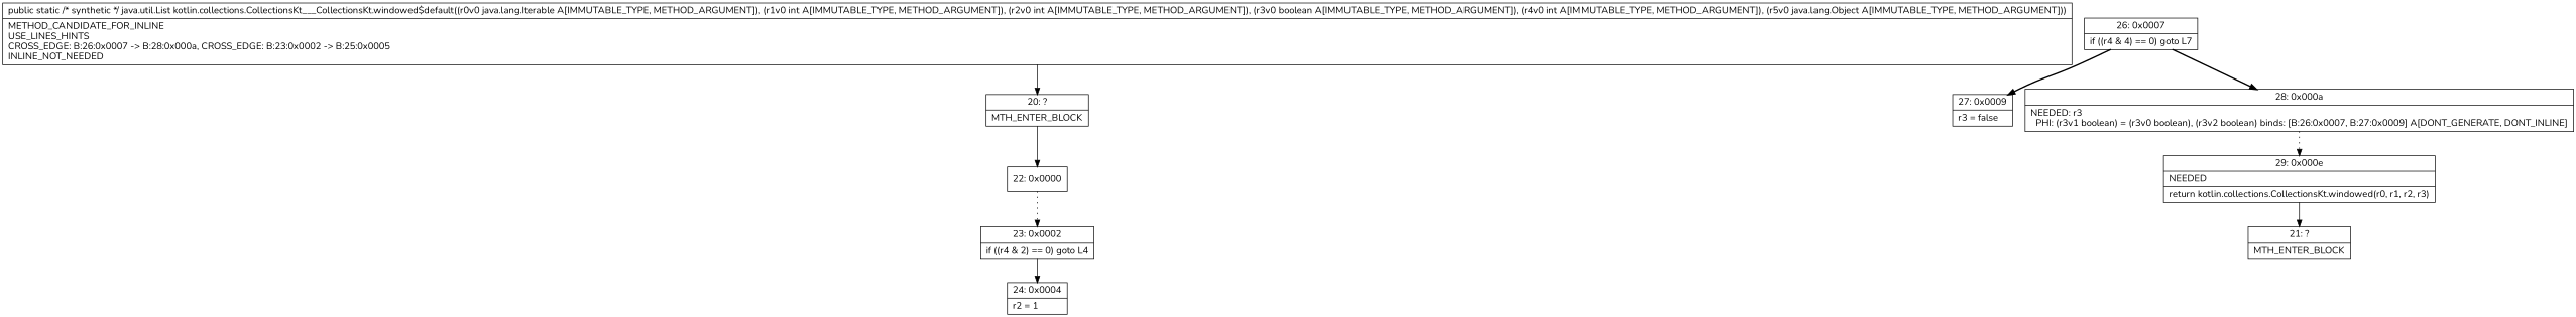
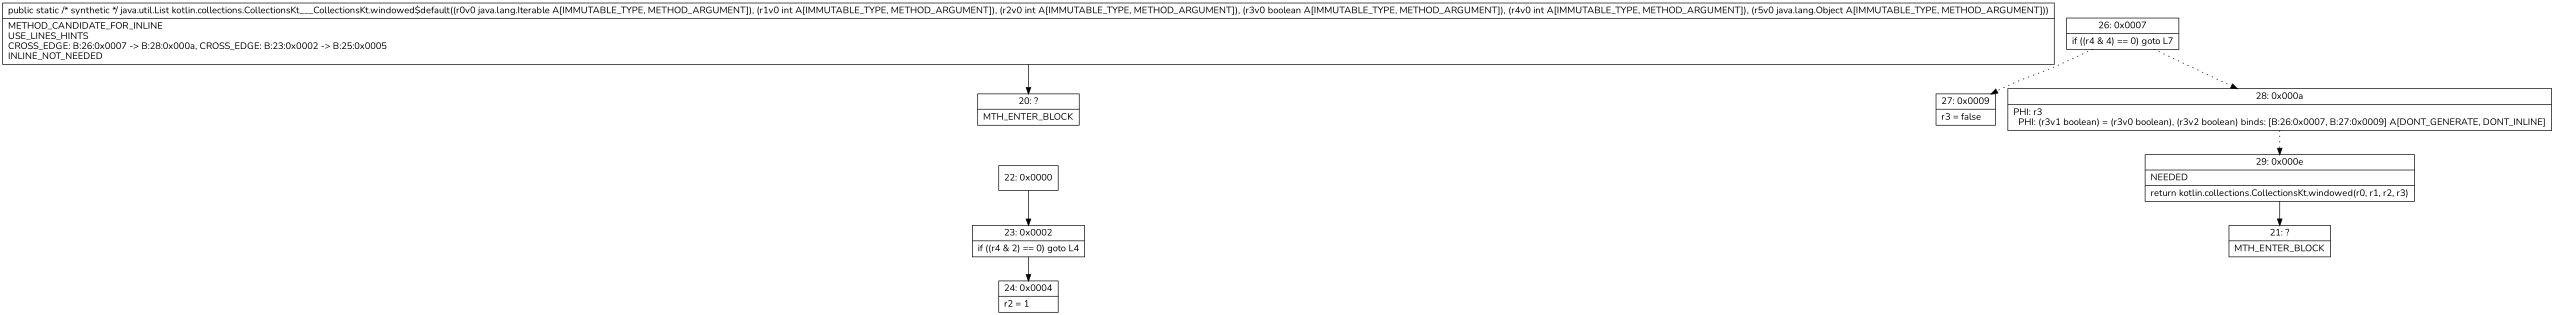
  digraph {
    fontname=Nunito
    node [fontname=Nunito shape=record]
    edge [fontname=Nunito style=solid]
    n1 [label="{20\:\ ?|MTH_ENTER_BLOCK\l}"]
    n2 [label="{22\:\ 0x0000}"]
    n3 [label="{23\:\ 0x0002|if ((r4 & 2) == 0) goto L4\l}"]
    n4 [label="{24\:\ 0x0004|r2 = 1\l}"]
    n5 [label="{26\:\ 0x0007|if ((r4 & 4) == 0) goto L7\l}"]
    n6 [label="{27\:\ 0x0009|r3 = false\l}"]
-   n7 [label="{28\:\ 0x000a|NEEDED: r3 \l  PHI: (r3v1 boolean) = (r3v0 boolean), (r3v2 boolean) binds: [B:26:0x0007, B:27:0x0009] A[DONT_GENERATE, DONT_INLINE]\l}"]
+   n7 [label="{28\:\ 0x000a|PHI: r3 \l  PHI: (r3v1 boolean) = (r3v0 boolean), (r3v2 boolean) binds: [B:26:0x0007, B:27:0x0009] A[DONT_GENERATE, DONT_INLINE]\l}"]
    n8 [label="{29\:\ 0x000e|NEEDED\l|return kotlin.collections.CollectionsKt.windowed(r0, r1, r2, r3)\l}"]
    n9 [label="{21\:\ ?|MTH_ENTER_BLOCK\l}"]
    n10 [label="{public static \/* synthetic *\/ java.util.List kotlin.collections.CollectionsKt___CollectionsKt.windowed$default((r0v0 java.lang.Iterable A[IMMUTABLE_TYPE, METHOD_ARGUMENT]), (r1v0 int A[IMMUTABLE_TYPE, METHOD_ARGUMENT]), (r2v0 int A[IMMUTABLE_TYPE, METHOD_ARGUMENT]), (r3v0 boolean A[IMMUTABLE_TYPE, METHOD_ARGUMENT]), (r4v0 int A[IMMUTABLE_TYPE, METHOD_ARGUMENT]), (r5v0 java.lang.Object A[IMMUTABLE_TYPE, METHOD_ARGUMENT]))  | METHOD_CANDIDATE_FOR_INLINE\lUSE_LINES_HINTS\lCROSS_EDGE: B:26:0x0007 \-\> B:28:0x000a, CROSS_EDGE: B:23:0x0002 \-\> B:25:0x0005\lINLINE_NOT_NEEDED\l}"]
-   n1 -> n2
-   n2 -> n3 [style=dotted]
+   n2 -> n3
    n3 -> n4
-   n5 -> n6 [style=bold]
-   n5 -> n7 [style=bold]
+   n5 -> n6 [style=dotted]
+   n5 -> n7 [style=dotted]
    n7 -> n8 [style=dotted]
    n8 -> n9
    n10 -> n1
  }
